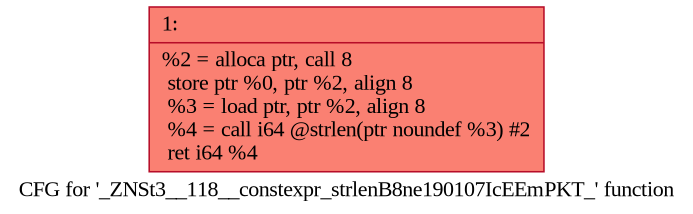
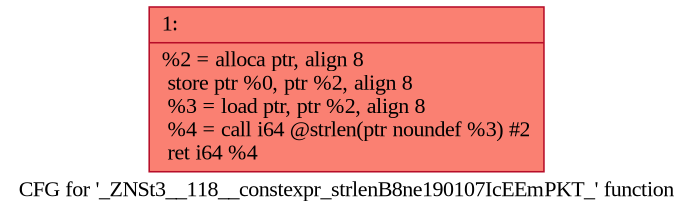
  digraph {
    label="CFG for '_ZNSt3__118__constexpr_strlenB8ne190107IcEEmPKT_' function"
    fontname="Liberation Serif"
-   n1 [color="#b70d28ff" fillcolor=salmon fontname="Liberation Serif" label="{1:\l|  %2 = alloca ptr, call 8\l  store ptr %0, ptr %2, align 8\l  %3 = load ptr, ptr %2, align 8\l  %4 = call i64 @strlen(ptr noundef %3) #2\l  ret i64 %4\l}" shape=record style=filled]
+   n1 [color="#b70d28ff" fillcolor=salmon fontname="Liberation Serif" label="{1:\l|  %2 = alloca ptr, align 8\l  store ptr %0, ptr %2, align 8\l  %3 = load ptr, ptr %2, align 8\l  %4 = call i64 @strlen(ptr noundef %3) #2\l  ret i64 %4\l}" shape=record style=filled]
  }
